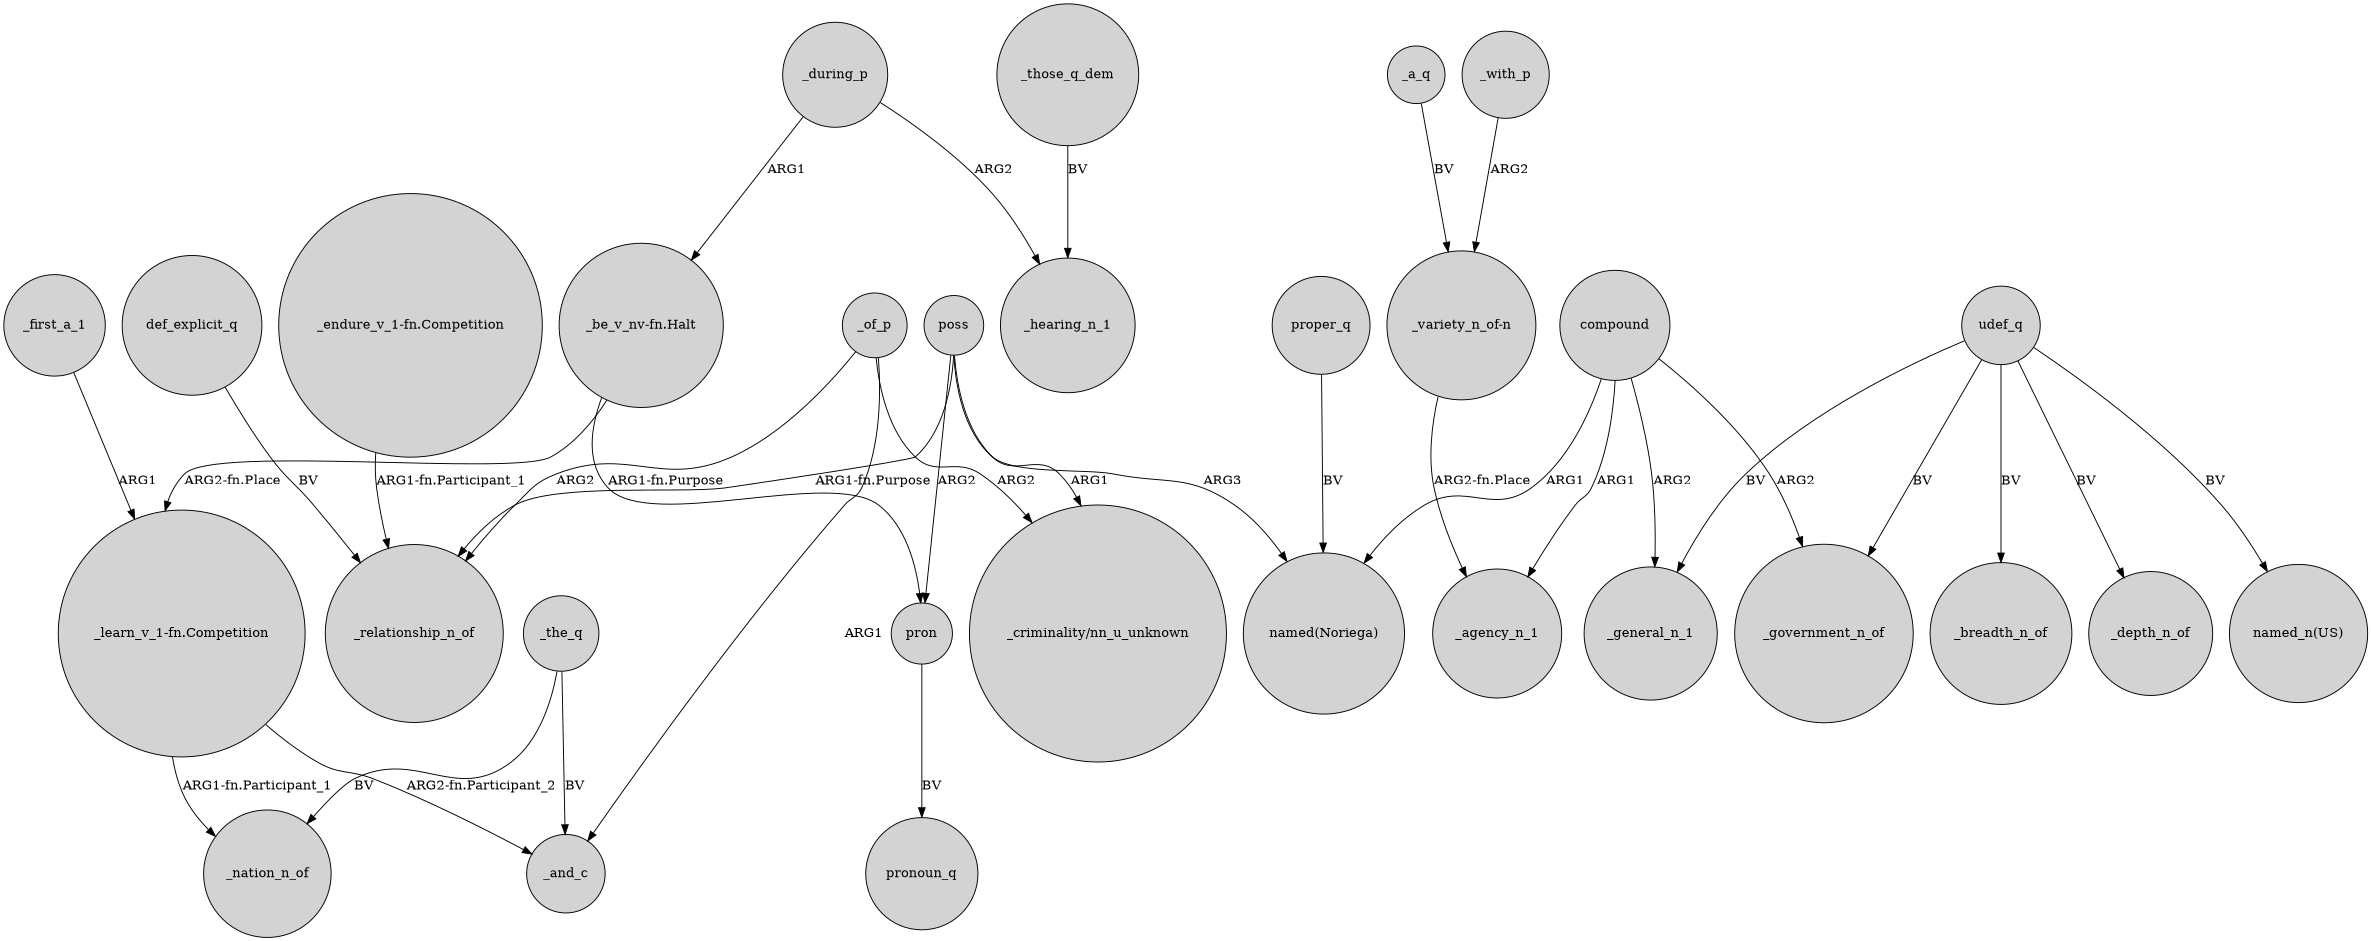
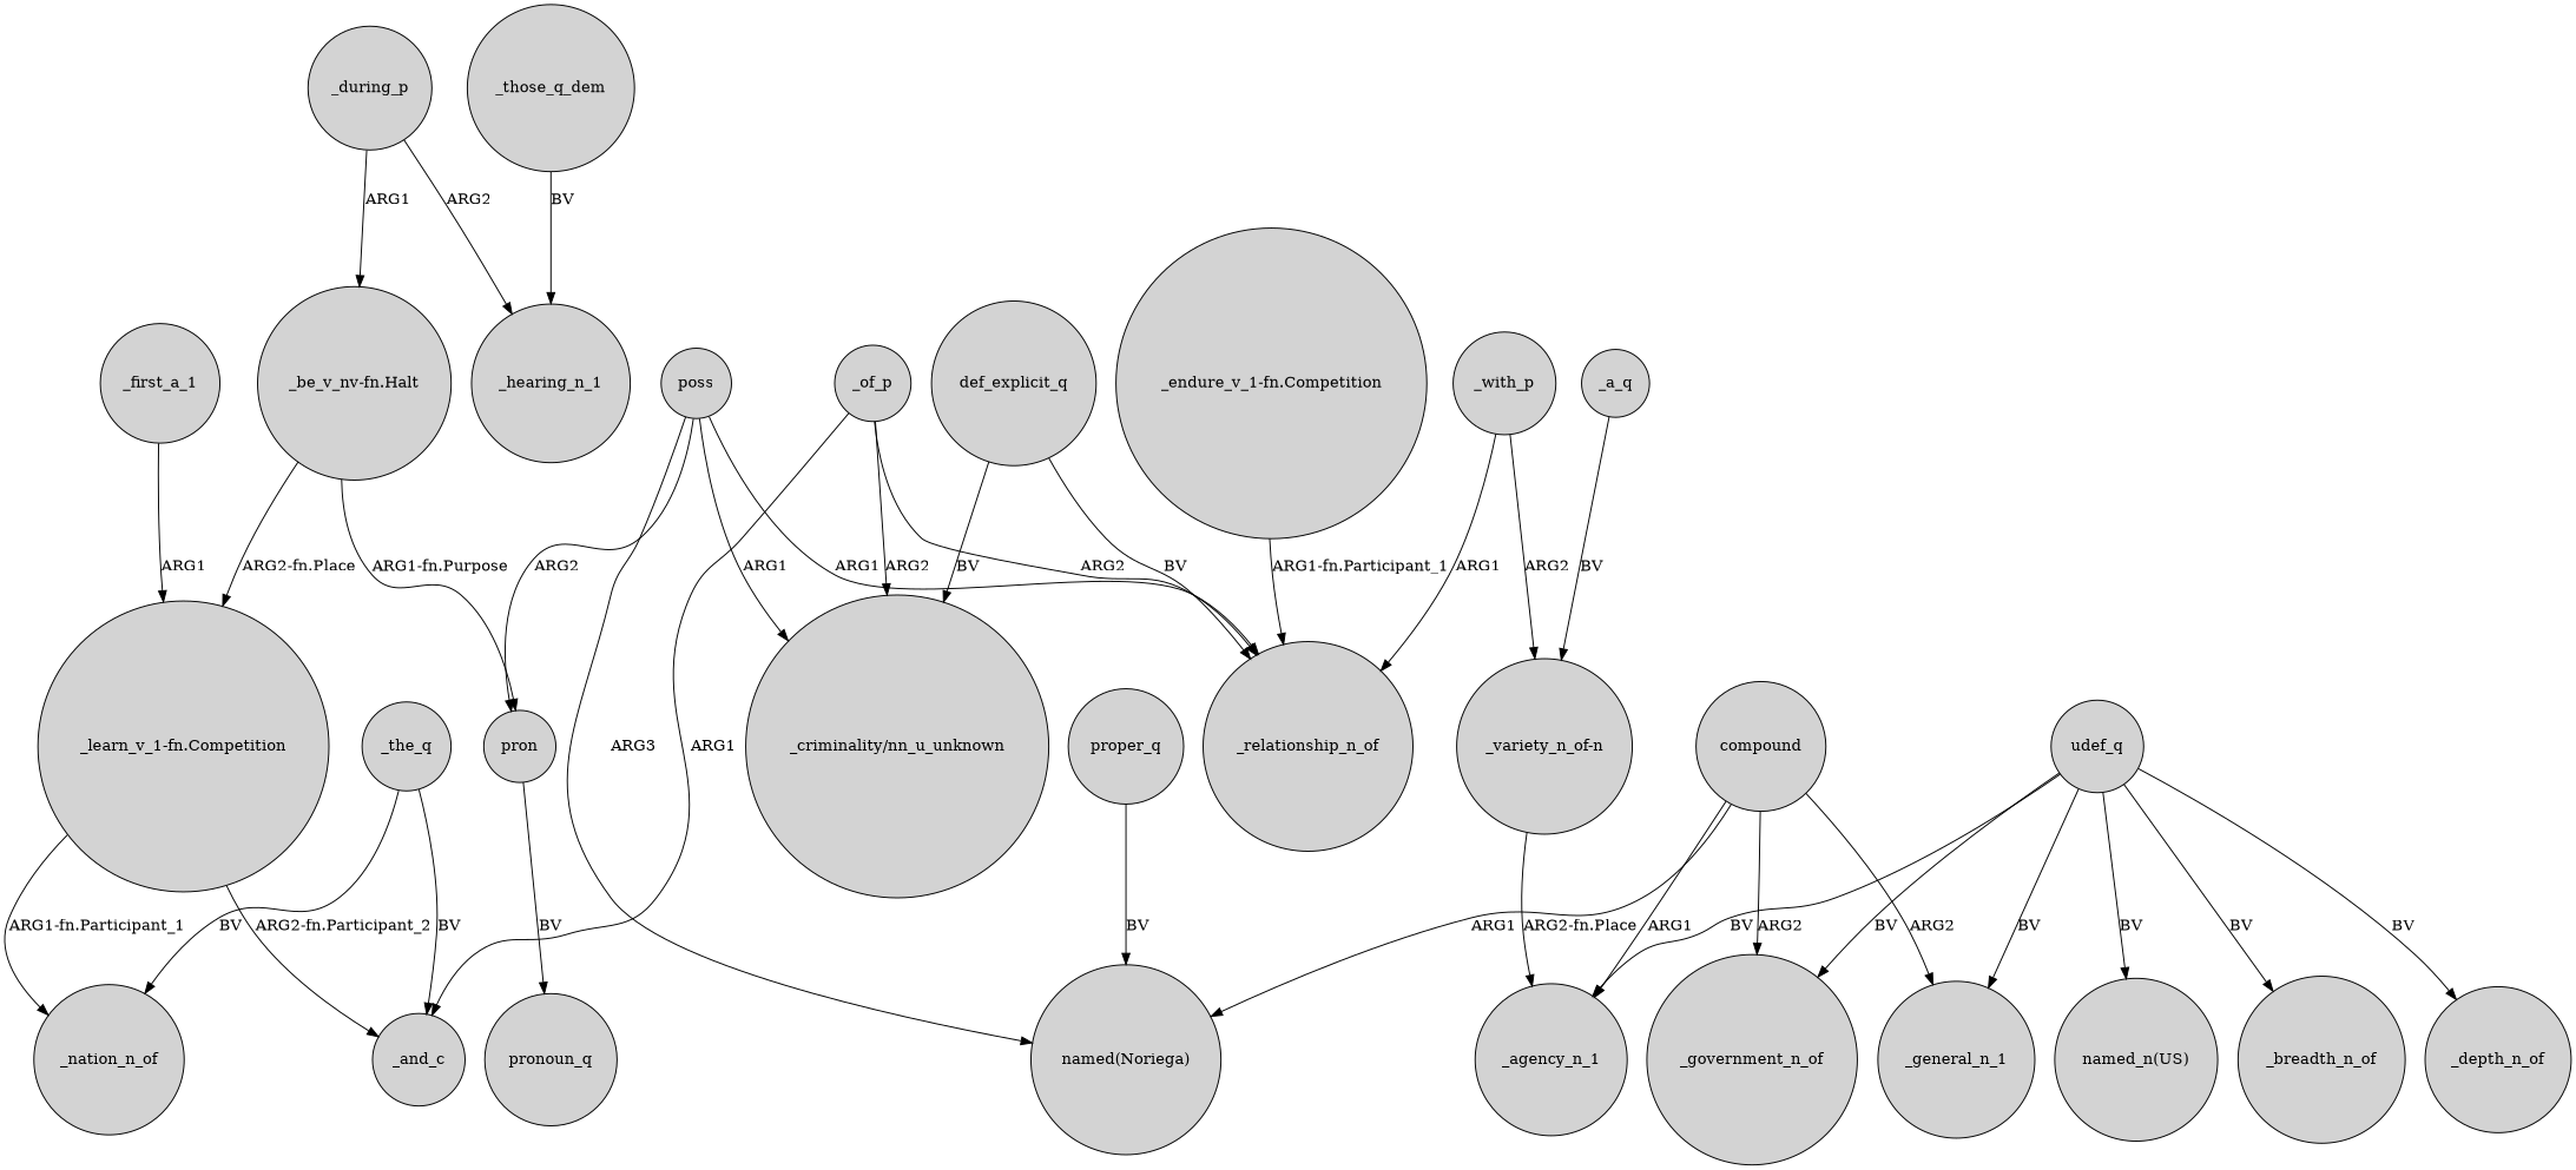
  digraph {
    node [shape=circle style=filled]
    compound
    "named(Noriega)"
    _agency_n_1
    _government_n_of
    _general_n_1
    _during_p
    _hearing_n_1
    "_be_v_nv-fn.Halt"
    "_learn_v_1-fn.Competition"
    pron
    udef_q
    "named_n(US)"
    _breadth_n_of
    _depth_n_of
    _of_p
    _relationship_n_of
    _and_c
    "_criminality/nn_u_unknown"
    _the_q
    _nation_n_of
    pronoun_q
    _first_a_1
    _those_q_dem
    _with_p
    "_variety_n_of-n"
    def_explicit_q
    poss
    "_endure_v_1-fn.Competition"
    _a_q
    proper_q
    compound -> "named(Noriega)" [label=ARG1]
    compound -> _agency_n_1 [label=ARG1]
    compound -> _government_n_of [label=ARG2]
    compound -> _general_n_1 [label=ARG2]
    _during_p -> _hearing_n_1 [label=ARG2]
    _during_p -> "_be_v_nv-fn.Halt" [label=ARG1]
    "_be_v_nv-fn.Halt" -> "_learn_v_1-fn.Competition" [label="ARG2-fn.Place"]
    "_be_v_nv-fn.Halt" -> pron [label="ARG1-fn.Purpose"]
    "_learn_v_1-fn.Competition" -> _and_c [label="ARG2-fn.Participant_2"]
    "_learn_v_1-fn.Competition" -> _nation_n_of [label="ARG1-fn.Participant_1"]
    pron -> pronoun_q [label=BV]
+   udef_q -> _agency_n_1 [label=BV]
    udef_q -> _government_n_of [label=BV]
    udef_q -> _general_n_1 [label=BV]
    udef_q -> "named_n(US)" [label=BV]
    udef_q -> _breadth_n_of [label=BV]
    udef_q -> _depth_n_of [label=BV]
    _of_p -> _relationship_n_of [label=ARG2]
    _of_p -> _and_c [label=ARG1]
    _of_p -> "_criminality/nn_u_unknown" [label=ARG2]
    _the_q -> _and_c [label=BV]
    _the_q -> _nation_n_of [label=BV]
    _first_a_1 -> "_learn_v_1-fn.Competition" [label=ARG1]
    _those_q_dem -> _hearing_n_1 [label=BV]
+   _with_p -> _relationship_n_of [label=ARG1]
    _with_p -> "_variety_n_of-n" [label=ARG2]
    "_variety_n_of-n" -> _agency_n_1 [label="ARG2-fn.Place"]
    def_explicit_q -> _relationship_n_of [label=BV]
+   def_explicit_q -> "_criminality/nn_u_unknown" [label=BV]
    poss -> "named(Noriega)" [label=ARG3]
    poss -> pron [label=ARG2]
-   poss -> _relationship_n_of [label="ARG1-fn.Purpose"]
+   poss -> _relationship_n_of [label=ARG1]
    poss -> "_criminality/nn_u_unknown" [label=ARG1]
    "_endure_v_1-fn.Competition" -> _relationship_n_of [label="ARG1-fn.Participant_1"]
    _a_q -> "_variety_n_of-n" [label=BV]
    proper_q -> "named(Noriega)" [label=BV]
  }
